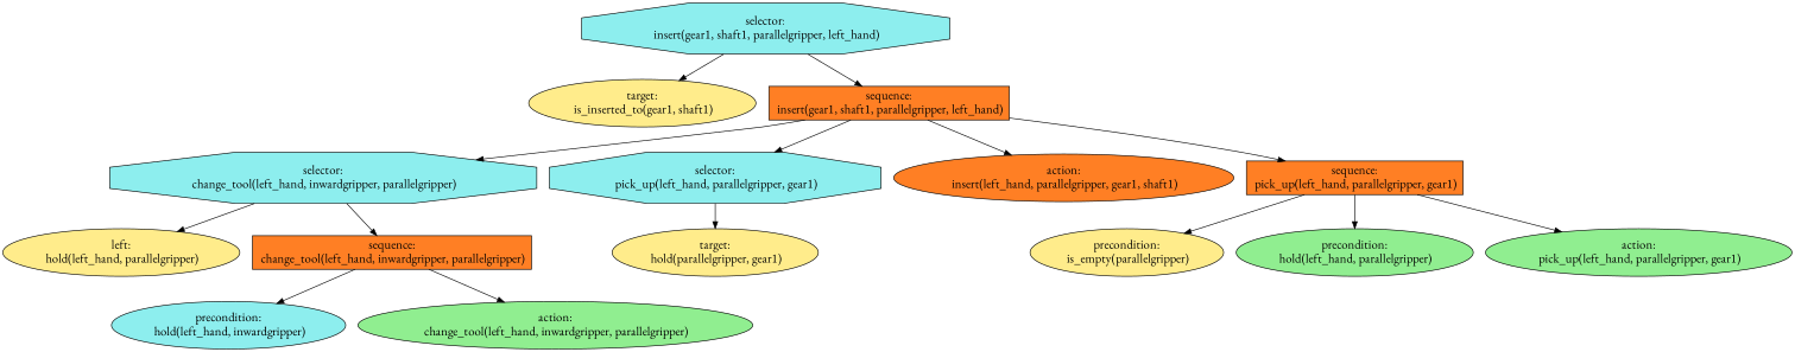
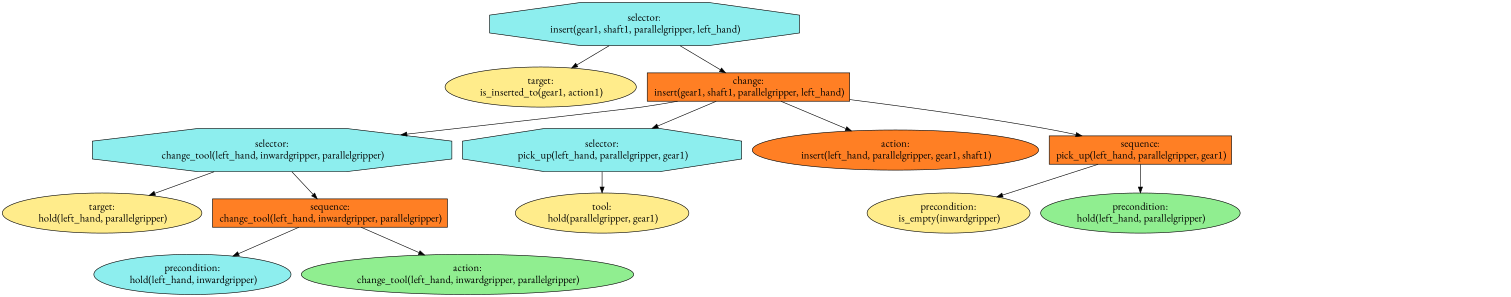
  digraph {
    fontname="EB Garamond"
    ordering=out
    node [fillcolor=darkslategray2 fontcolor=black fontname="EB Garamond" fontsize=18 shape=ellipse style=filled]
    edge [fontname="EB Garamond"]
    n1 [label="selector:\n insert(gear1, shaft1, parallelgripper, left_hand)" shape=octagon]
-   n2 [fillcolor=lightgoldenrod1 label="target:\n is_inserted_to(gear1, shaft1)"]
-   n3 [fillcolor=chocolate1 label="sequence:\n insert(gear1, shaft1, parallelgripper, left_hand)" shape=box]
+   n2 [fillcolor=lightgoldenrod1 label="target:\n is_inserted_to(gear1, action1)"]
+   n3 [fillcolor=chocolate1 label="change:\n insert(gear1, shaft1, parallelgripper, left_hand)" shape=box]
    n4 [label="selector:\n change_tool(left_hand, inwardgripper, parallelgripper)" shape=octagon]
    n5 [label="selector:\n pick_up(left_hand, parallelgripper, gear1)" shape=octagon]
    n6 [fillcolor=chocolate1 label="action:\n insert(left_hand, parallelgripper, gear1, shaft1)"]
    n7 [fillcolor=chocolate1 label="sequence:\n pick_up(left_hand, parallelgripper, gear1)" shape=box]
-   n8 [fillcolor=lightgoldenrod1 label="left:\n hold(left_hand, parallelgripper)"]
+   n8 [fillcolor=lightgoldenrod1 label="target:\n hold(left_hand, parallelgripper)"]
    n9 [fillcolor=chocolate1 label="sequence:\n change_tool(left_hand, inwardgripper, parallelgripper)" shape=box]
-   n10 [fillcolor=lightgoldenrod1 label="target:\n hold(parallelgripper, gear1)"]
+   n10 [fillcolor=lightgoldenrod1 label="tool:\n hold(parallelgripper, gear1)"]
    n11 [label="precondition:\n hold(left_hand, inwardgripper)"]
    n12 [fillcolor=lightgreen label="action:\n change_tool(left_hand, inwardgripper, parallelgripper)"]
-   n13 [fillcolor=lightgoldenrod1 label="precondition:\n is_empty(parallelgripper)"]
+   n13 [fillcolor=lightgoldenrod1 label="precondition:\n is_empty(inwardgripper)"]
    n14 [fillcolor=lightgreen label="precondition:\n hold(left_hand, parallelgripper)"]
-   n15 [fillcolor=lightgreen label="action:\n pick_up(left_hand, parallelgripper, gear1)"]
    n1 -> n2
    n1 -> n3
    n3 -> n4
    n3 -> n5
    n3 -> n6
    n3 -> n7
    n4 -> n8
    n4 -> n9
    n5 -> n10
    n7 -> n13
    n7 -> n14
-   n7 -> n15
    n9 -> n11
    n9 -> n12
  }
